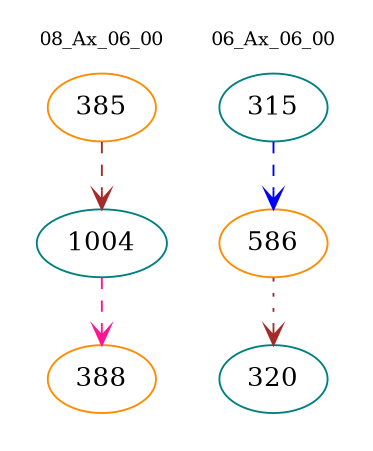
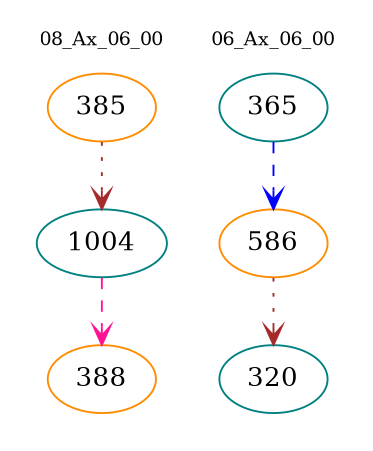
  digraph {
    node [color=darkorange]
    edge [arrowhead=vee color=brown style=dotted]
    n1 [label=385]
    n2 [label=388]
    n3 [color=teal label=1004]
-   n4 [color=teal label=315]
+   n4 [color=teal label=365]
    n5 [color=teal label=320]
    n6 [label=586]
    subgraph cluster_1 {
      color=white
      fontsize=10
      label="08_Ax_06_00"
      n1
      n2
      n3
    }
    subgraph cluster_2 {
      color=white
      fontsize=10
      label="06_Ax_06_00"
      n4
      n5
      n6
    }
-   n1 -> n3 [style=dashed]
+   n1 -> n3
    n3 -> n2 [color=deeppink style=dashed]
    n4 -> n6 [color=blue style=dashed]
    n6 -> n5
  }
